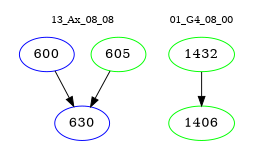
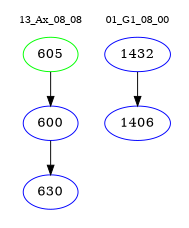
  digraph {
    node [color=blue]
    edge [color=black]
    n1 [color=green label=605]
    n2 [label=600]
    n3 [label=630]
-   n4 [color=green label=1432]
-   n5 [color=green label=1406]
+   n4 [label=1432]
+   n5 [label=1406]
    subgraph cluster_1 {
      color=white
      fontsize=10
      label="13_Ax_08_08"
      n1
      n2
      n3
    }
    subgraph cluster_2 {
      color=white
      fontsize=10
-     label="01_G4_08_00"
+     label="01_G1_08_00"
      n4
      n5
    }
-   n1 -> n3
+   n1 -> n2
    n2 -> n3
    n4 -> n5
  }
